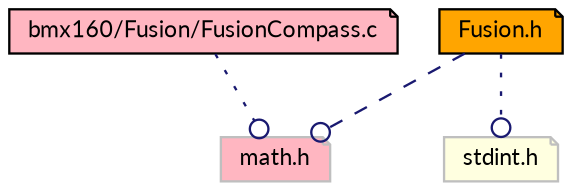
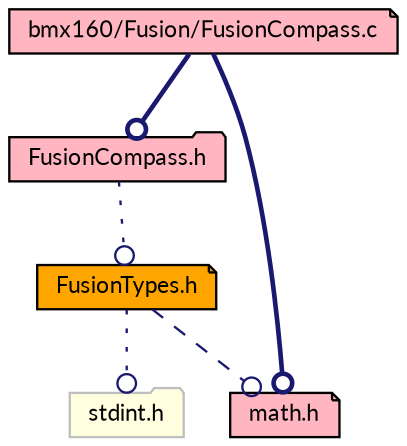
  digraph {
    fontname=Lato
    node [color=black fillcolor=lightpink fontname=Lato fontsize=10 shape=note style=filled]
    edge [arrowhead=odot color=midnightblue fontname=Lato fontsize=10 labelfontname=Helvetica labelfontsize=10 style=bold]
    n1 [fontcolor=black height=0.2 label="bmx160/Fusion/FusionCompass.c" width=0.4]
-   n3 [color=grey75 height=0.2 label="math.h" width=0.4]
-   n4 [fillcolor=orange height=0.2 label="Fusion.h" width=0.4]
-   n5 [color=grey75 fillcolor=lightyellow height=0.2 label="stdint.h" width=0.4]
-   n1 -> n3 [style=dotted]
+   n2 [height=0.2 label="FusionCompass.h" shape=folder width=0.4]
+   n3 [height=0.2 label="math.h" width=0.4]
+   n4 [fillcolor=orange height=0.2 label="FusionTypes.h" width=0.4]
+   n5 [color=grey75 fillcolor=lightyellow height=0.2 label="stdint.h" shape=folder width=0.4]
+   n1 -> n2
+   n1 -> n3
+   n2 -> n4 [style=dotted]
    n4 -> n3 [style=dashed]
    n4 -> n5 [style=dotted]
  }
